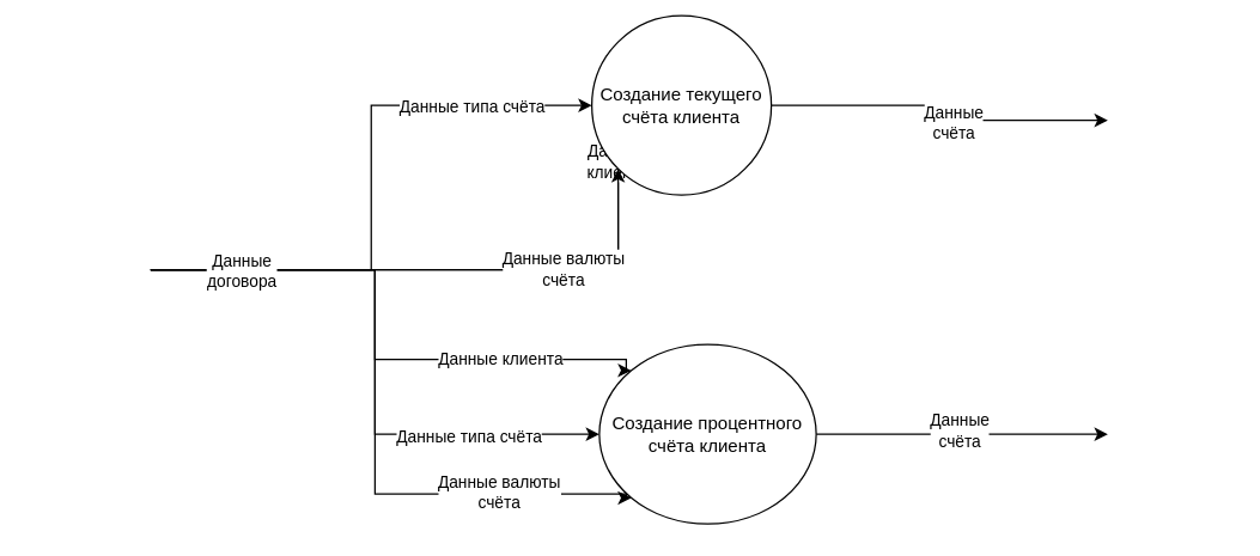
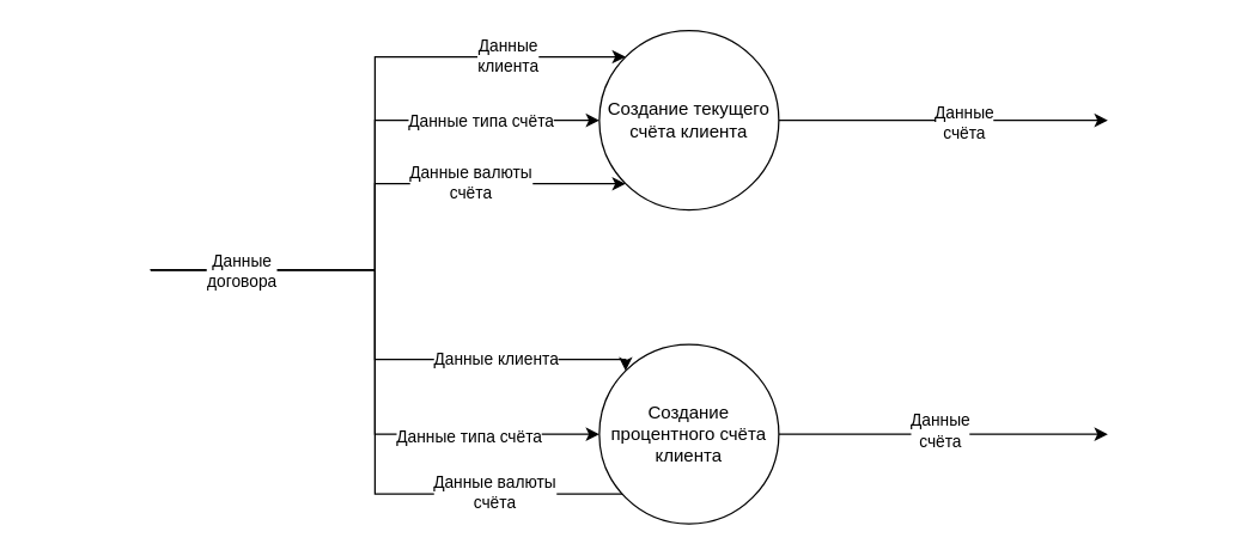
  <mxCell id="0" />
  <mxCell id="1" parent="0" />
  <mxCell id="2" style="edgeStyle=orthogonalEdgeStyle;rounded=0;orthogonalLoop=1;jettySize=auto;html=1;exitX=1;exitY=0.5;exitDx=0;exitDy=0;entryX=0;entryY=0;entryDx=0;entryDy=0;" edge="1" parent="1" source="15" target="18"><mxGeometry relative="1" as="geometry" /></mxCell>
  <mxCell id="3" value="Данные&lt;br&gt;клиента" style="edgeLabel;html=1;align=center;verticalAlign=middle;resizable=0;points=[];" vertex="1" connectable="0" parent="2"><mxGeometry x="0.657" y="1" relative="1" as="geometry"><mxPoint as="offset" /></mxGeometry></mxCell>
  <mxCell id="4" style="edgeStyle=orthogonalEdgeStyle;rounded=0;orthogonalLoop=1;jettySize=auto;html=1;exitX=1;exitY=0.5;exitDx=0;exitDy=0;entryX=0;entryY=0.5;entryDx=0;entryDy=0;" edge="1" parent="1" source="15" target="18"><mxGeometry relative="1" as="geometry" /></mxCell>
  <mxCell id="5" value="Данные типа счёта" style="edgeLabel;html=1;align=center;verticalAlign=middle;resizable=0;points=[];" vertex="1" connectable="0" parent="4"><mxGeometry x="0.509" y="-1" relative="1" as="geometry"><mxPoint x="18" y="-1" as="offset" /></mxGeometry></mxCell>
  <mxCell id="6" style="edgeStyle=orthogonalEdgeStyle;rounded=0;orthogonalLoop=1;jettySize=auto;html=1;exitX=1;exitY=0.5;exitDx=0;exitDy=0;entryX=0;entryY=1;entryDx=0;entryDy=0;" edge="1" parent="1" source="15" target="18"><mxGeometry relative="1" as="geometry" /></mxCell>
  <mxCell id="7" value="Данные валюты&lt;br&gt;счёта" style="edgeLabel;html=1;align=center;verticalAlign=middle;resizable=0;points=[];" vertex="1" connectable="0" parent="6"><mxGeometry x="0.447" y="1" relative="1" as="geometry"><mxPoint as="offset" /></mxGeometry></mxCell>
  <mxCell id="8" style="edgeStyle=orthogonalEdgeStyle;rounded=0;orthogonalLoop=1;jettySize=auto;html=1;exitX=1;exitY=0.5;exitDx=0;exitDy=0;entryX=0;entryY=0.5;entryDx=0;entryDy=0;" edge="1" parent="1" source="15" target="21"><mxGeometry relative="1" as="geometry" /></mxCell>
  <mxCell id="9" value="Данные типа счёта" style="edgeLabel;html=1;align=center;verticalAlign=middle;resizable=0;points=[];" vertex="1" connectable="0" parent="8"><mxGeometry x="0.57" y="-1" relative="1" as="geometry"><mxPoint as="offset" /></mxGeometry></mxCell>
  <mxCell id="10" style="edgeStyle=orthogonalEdgeStyle;rounded=0;orthogonalLoop=1;jettySize=auto;html=1;exitX=1;exitY=0.5;exitDx=0;exitDy=0;entryX=0;entryY=1;entryDx=0;entryDy=0;" edge="1" parent="1" source="15" target="21"><mxGeometry relative="1" as="geometry"><Array as="points"><mxPoint x="250" y="180" /><mxPoint x="250" y="330" /><mxPoint x="418" y="330" /></Array></mxGeometry></mxCell>
  <mxCell id="11" value="Данные валюты &lt;br&gt;счёта" style="edgeLabel;html=1;align=center;verticalAlign=middle;resizable=0;points=[];" vertex="1" connectable="0" parent="10"><mxGeometry x="0.612" y="2" relative="1" as="geometry"><mxPoint as="offset" /></mxGeometry></mxCell>
  <mxCell id="12" style="edgeStyle=orthogonalEdgeStyle;rounded=0;orthogonalLoop=1;jettySize=auto;html=1;exitX=1;exitY=0.5;exitDx=0;exitDy=0;entryX=0;entryY=0;entryDx=0;entryDy=0;" edge="1" parent="1" source="15" target="21"><mxGeometry relative="1" as="geometry"><Array as="points"><mxPoint x="250" y="180" /><mxPoint x="250" y="240" /><mxPoint x="418" y="240" /></Array></mxGeometry></mxCell>
  <mxCell id="13" value="Данные&lt;br&gt;договора" style="edgeLabel;html=1;align=center;verticalAlign=middle;resizable=0;points=[];" vertex="1" connectable="0" parent="12"><mxGeometry x="-0.69" relative="1" as="geometry"><mxPoint as="offset" /></mxGeometry></mxCell>
  <mxCell id="14" value="Данные клиента" style="edgeLabel;html=1;align=center;verticalAlign=middle;resizable=0;points=[];" vertex="1" connectable="0" parent="12"><mxGeometry x="0.505" y="1" relative="1" as="geometry"><mxPoint as="offset" /></mxGeometry></mxCell>
  <mxCell id="15" value="" style="ellipse;whiteSpace=wrap;html=1;aspect=fixed;strokeColor=none;fillColor=none;" vertex="1" parent="1"><mxGeometry x="20" y="140" width="80" height="80" as="geometry" /></mxCell>
  <mxCell id="16" style="edgeStyle=orthogonalEdgeStyle;rounded=0;orthogonalLoop=1;jettySize=auto;html=1;exitX=1;exitY=0.5;exitDx=0;exitDy=0;entryX=0;entryY=0.5;entryDx=0;entryDy=0;" edge="1" parent="1" source="18" target="22"><mxGeometry relative="1" as="geometry" /></mxCell>
  <mxCell id="17" value="Данные&lt;br&gt;счёта" style="edgeLabel;html=1;align=center;verticalAlign=middle;resizable=0;points=[];" vertex="1" connectable="0" parent="16"><mxGeometry x="0.116" y="-1" relative="1" as="geometry"><mxPoint as="offset" /></mxGeometry></mxCell>
- <mxCell id="18" value="Создание текущего счёта клиента" style="ellipse;whiteSpace=wrap;html=1;aspect=fixed;" vertex="1" parent="1"><mxGeometry x="395" y="10" width="120" height="120" as="geometry" /></mxCell>
+ <mxCell id="18" value="Создание текущего счёта клиента" style="ellipse;whiteSpace=wrap;html=1;aspect=fixed;" vertex="1" parent="1"><mxGeometry x="400" y="20" width="120" height="120" as="geometry" /></mxCell>
  <mxCell id="19" style="edgeStyle=orthogonalEdgeStyle;rounded=0;orthogonalLoop=1;jettySize=auto;html=1;exitX=1;exitY=0.5;exitDx=0;exitDy=0;entryX=0;entryY=0.5;entryDx=0;entryDy=0;" edge="1" parent="1" source="21" target="23"><mxGeometry relative="1" as="geometry" /></mxCell>
  <mxCell id="20" value="Данные&lt;br&gt;счёта" style="edgeLabel;html=1;align=center;verticalAlign=middle;resizable=0;points=[];" vertex="1" connectable="0" parent="19"><mxGeometry x="-0.029" y="3" relative="1" as="geometry"><mxPoint as="offset" /></mxGeometry></mxCell>
- <mxCell id="21" value="Создание процентного счёта клиента" style="ellipse;whiteSpace=wrap;html=1;aspect=fixed;" vertex="1" parent="1"><mxGeometry x="400" y="230" width="145" height="120" as="geometry" /></mxCell>
+ <mxCell id="21" value="Создание процентного счёта клиента" style="ellipse;whiteSpace=wrap;html=1;aspect=fixed;" vertex="1" parent="1"><mxGeometry x="400" y="230" width="120" height="120" as="geometry" /></mxCell>
  <mxCell id="22" value="" style="ellipse;whiteSpace=wrap;html=1;aspect=fixed;strokeColor=none;fillColor=none;" vertex="1" parent="1"><mxGeometry x="740" y="40" width="80" height="80" as="geometry" /></mxCell>
  <mxCell id="23" value="" style="ellipse;whiteSpace=wrap;html=1;aspect=fixed;strokeColor=none;fillColor=none;" vertex="1" parent="1"><mxGeometry x="740" y="250" width="80" height="80" as="geometry" /></mxCell>
